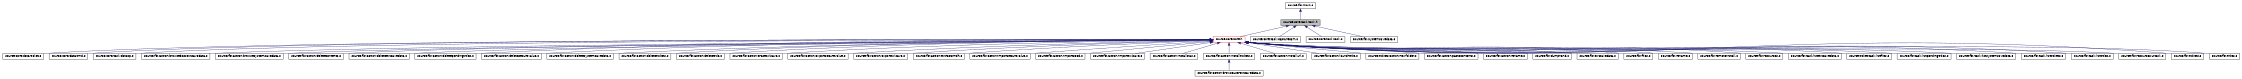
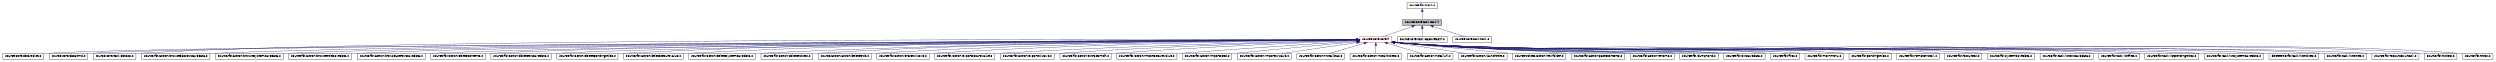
  digraph {
    node [color=black fillcolor=white fontname=Helvetica fontsize=10 shape=record style=filled]
    edge [color=midnightblue dir=back fontname=Helvetica fontsize=10 labelfontname=Helvetica labelfontsize=10 style=solid]
    n1 [fillcolor=grey75 fontcolor=black height=0.2 label="source/core/task/task.h" width=0.4]
    n2 [color=red height=0.2 label="source/core/core.h" width=0.4]
    n3 [height=0.2 label="source/core/task/capturecam.c" width=0.4]
    n4 [height=0.2 label="source/core/task/task.c" width=0.4]
    n5 [height=0.2 label="source/core/data/ticket.c" width=0.4]
    n6 [height=0.2 label="source/core/data/tmd.c" width=0.4]
    n7 [height=0.2 label="source/core/task/dataop.c" width=0.4]
    n8 [height=0.2 label="source/fbi/action/browsebossextsavedata.c" width=0.4]
    n9 [height=0.2 label="source/fbi/action/browsesystemsavedata.c" width=0.4]
+   n10 [height=0.2 label="source/fbi/action/browsetitlesavedata.c" width=0.4]
    n11 [height=0.2 label="source/fbi/action/browseuserextsavedata.c" width=0.4]
    n12 [height=0.2 label="source/fbi/action/deletecontents.c" width=0.4]
    n13 [height=0.2 label="source/fbi/action/deleteextsavedata.c" width=0.4]
    n14 [height=0.2 label="source/fbi/action/deletependingtitles.c" width=0.4]
    n15 [height=0.2 label="source/fbi/action/deletesecurevalue.c" width=0.4]
    n16 [height=0.2 label="source/fbi/action/deletesystemsavedata.c" width=0.4]
    n17 [height=0.2 label="source/fbi/action/deletetickets.c" width=0.4]
-   n18 [height=0.2 label="source/fbi/action/deletetitle.c" width=0.4]
+   n18 [height=0.2 label="source/action/action/deletetitle.c" width=0.4]
    n19 [height=0.2 label="source/fbi/action/erasetwlsave.c" width=0.4]
    n20 [height=0.2 label="source/fbi/action/exportsecurevalue.c" width=0.4]
    n21 [height=0.2 label="source/fbi/action/exporttwlsave.c" width=0.4]
    n22 [height=0.2 label="source/fbi/action/extractsmdh.c" width=0.4]
    n23 [height=0.2 label="source/fbi/action/importsecurevalue.c" width=0.4]
    n24 [height=0.2 label="source/fbi/action/importseed.c" width=0.4]
    n25 [height=0.2 label="source/fbi/action/importtwlsave.c" width=0.4]
    n26 [height=0.2 label="source/fbi/action/installcias.c" width=0.4]
    n27 [height=0.2 label="source/fbi/action/installtickets.c" width=0.4]
    n28 [height=0.2 label="source/fbi/action/installurl.c" width=0.4]
    n29 [height=0.2 label="source/fbi/action/launchtitle.c" width=0.4]
    n30 [height=0.2 label="source/tickets/action/newfolder.c" width=0.4]
    n31 [height=0.2 label="source/fbi/action/pastecontents.c" width=0.4]
    n32 [height=0.2 label="source/fbi/action/rename.c" width=0.4]
    n33 [height=0.2 label="source/fbi/dumpnand.c" width=0.4]
    n34 [height=0.2 label="source/fbi/extsavedata.c" width=0.4]
    n35 [height=0.2 label="source/fbi/files.c" width=0.4]
-   n36 [height=0.2 label="source/fbi/rename.c" width=0.4]
+   n36 [height=0.2 label="source/fbi/mainmenu.c" width=0.4]
+   n37 [height=0.2 label="source/fbi/pendingtitles.c" width=0.4]
    n38 [height=0.2 label="source/fbi/remoteinstall.c" width=0.4]
    n39 [height=0.2 label="source/fbi/resources.c" width=0.4]
    n40 [height=0.2 label="source/fbi/systemsavedata.c" width=0.4]
    n41 [height=0.2 label="source/fbi/task/listextsavedata.c" width=0.4]
-   n42 [height=0.2 label="source/ticket/task/listfiles.c" width=0.4]
+   n42 [height=0.2 label="source/fbi/task/listfiles.c" width=0.4]
    n43 [height=0.2 label="source/fbi/task/listpendingtitles.c" width=0.4]
    n44 [height=0.2 label="source/fbi/task/listsystemsavedata.c" width=0.4]
-   n45 [height=0.2 label="source/fbi/task/listtickets.c" width=0.4]
+   n45 [height=0.2 label="deletetitle/fbi/task/listtickets.c" width=0.4]
    n46 [height=0.2 label="source/fbi/task/listtitles.c" width=0.4]
    n47 [height=0.2 label="source/fbi/resources/uitask.c" width=0.4]
    n48 [height=0.2 label="source/fbi/tickets.c" width=0.4]
    n49 [height=0.2 label="source/fbi/titles.c" width=0.4]
    n50 [height=0.2 label="source/fbi/main.c" width=0.4]
    n1 -> n2
    n1 -> n3
    n1 -> n4
    n2 -> n5
    n2 -> n6
    n2 -> n7
    n2 -> n8
    n2 -> n9
-   n27 -> n11
+   n2 -> n10
+   n2 -> n11
    n2 -> n12
    n2 -> n13
    n2 -> n14
    n2 -> n15
    n2 -> n16
    n2 -> n17
    n2 -> n18
    n2 -> n19
    n2 -> n20
    n2 -> n21
    n2 -> n22
    n2 -> n23
    n2 -> n24
    n2 -> n25
    n2 -> n26
    n2 -> n27
    n2 -> n28
    n2 -> n29
    n2 -> n30
    n2 -> n31
    n2 -> n32
    n2 -> n33
    n2 -> n34
    n2 -> n35
    n2 -> n36
+   n2 -> n37
    n2 -> n38
    n2 -> n39
-   n1 -> n40
+   n2 -> n40
    n2 -> n41
    n2 -> n42
    n2 -> n43
    n2 -> n44
    n2 -> n45
    n2 -> n46
    n2 -> n47
    n2 -> n48
    n2 -> n49
    n50 -> n1
  }
